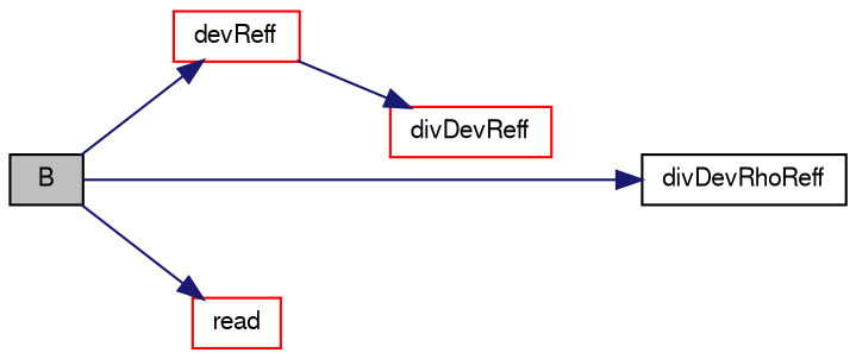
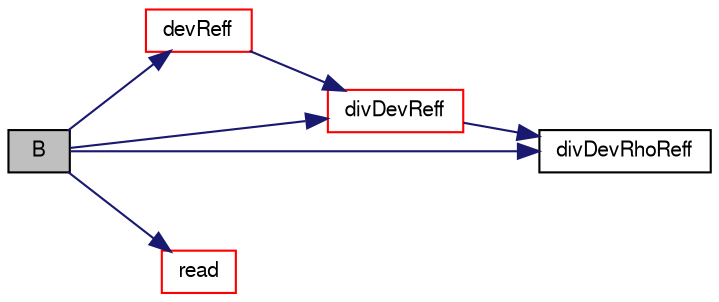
  digraph {
    rankdir=LR
    node [color=red fontname=FreeSans fontsize=10 shape=record]
    edge [color=midnightblue fontname=FreeSans fontsize=10 labelfontname=FreeSans labelfontsize=10 style=solid]
    n1 [color=black fillcolor=grey75 fontcolor=black height=0.2 label=B style=filled width=0.4]
    n2 [height=0.2 label=devReff width=0.4]
    n3 [height=0.2 label=divDevReff width=0.4]
    n4 [color=black height=0.2 label=divDevRhoReff width=0.4]
    n5 [height=0.2 label=read width=0.4]
    n1 -> n2
+   n1 -> n3
    n1 -> n4
    n1 -> n5
    n2 -> n3
+   n3 -> n4
  }
